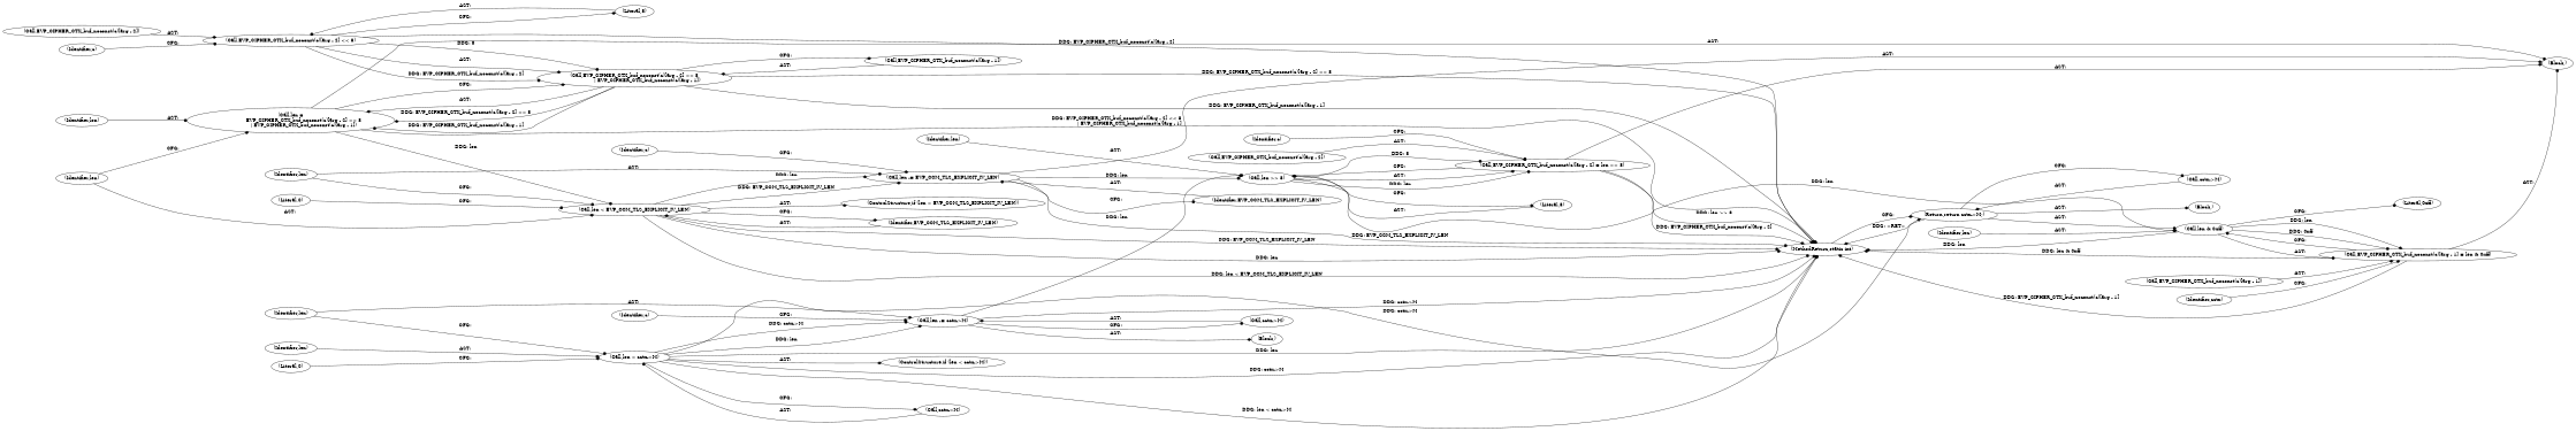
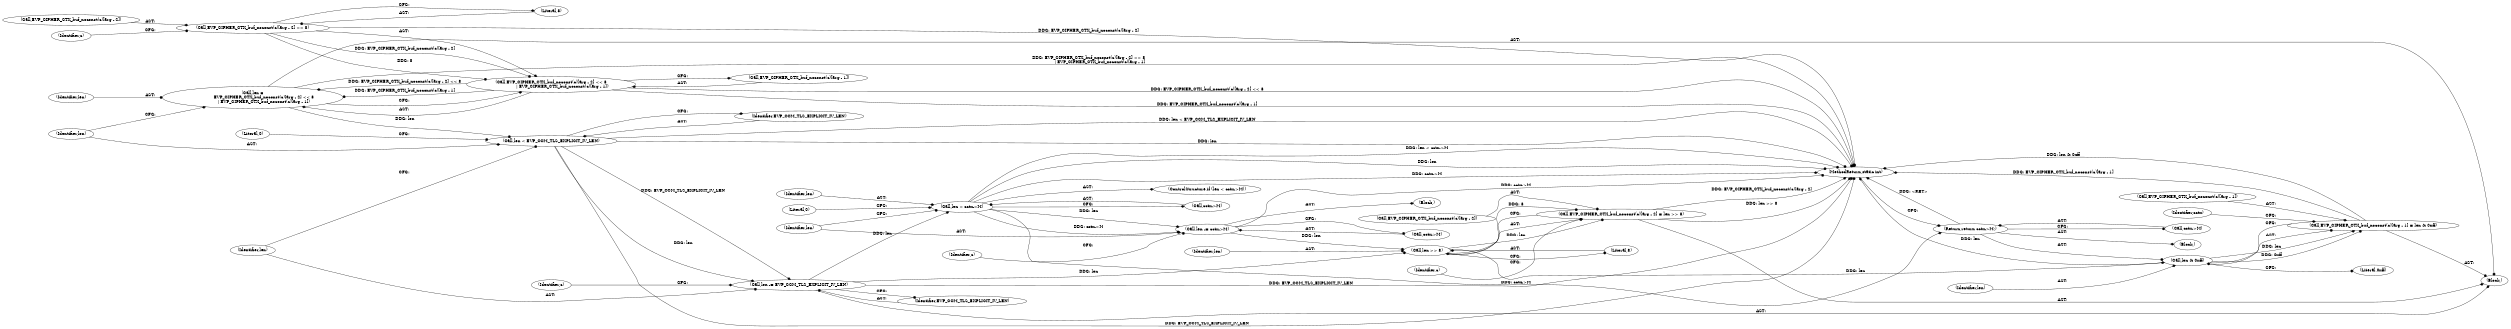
  digraph {
    rankdir=LR
    edge [arrowhead=diamond]
    n1 [label="(Call,len < cctx->M)"]
    n2 [label="(Call,len -= cctx->M)"]
    n3 [label="(Return,return cctx->M;)"]
    n4 [label="(MethodReturn,static int)"]
    n5 [label="(Call,cctx->M)"]
    n6 [label="(ControlStructure,if (len < cctx->M))"]
    n7 [label="(Call,len >> 8)"]
    n8 [label="(Block,)"]
    n9 [label="(Call,cctx->M)"]
    n10 [label="(Call,len & 0xff)"]
    n11 [label="(Call,cctx->M)"]
    n12 [label="(Block,)"]
    n13 [label="(Call,len -= EVP_CCM_TLS_EXPLICIT_IV_LEN)"]
    n14 [label="(Block,)"]
    n15 [label="(Identifier,EVP_CCM_TLS_EXPLICIT_IV_LEN)"]
    n16 [label="(Call,EVP_CIPHER_CTX_buf_noconst(c)[arg - 2] = len >> 8)"]
    n17 [label="(Literal,8)"]
    n18 [label="(Call,len < EVP_CCM_TLS_EXPLICIT_IV_LEN)"]
-   n19 [label="(ControlStructure,if (len < EVP_CCM_TLS_EXPLICIT_IV_LEN))"]
    n20 [label="(Identifier,EVP_CCM_TLS_EXPLICIT_IV_LEN)"]
    n21 [label="(Call,len =\n                 EVP_CIPHER_CTX_buf_noconst(c)[arg - 2] << 8\n                 | EVP_CIPHER_CTX_buf_noconst(c)[arg - 1])"]
    n22 [label="(Call,EVP_CIPHER_CTX_buf_noconst(c)[arg - 2] << 8\n                 | EVP_CIPHER_CTX_buf_noconst(c)[arg - 1])"]
    n23 [label="(Call,EVP_CIPHER_CTX_buf_noconst(c)[arg - 1])"]
    n24 [label="(Call,EVP_CIPHER_CTX_buf_noconst(c)[arg - 2] << 8)"]
    n25 [label="(Literal,8)"]
    n26 [label="(Call,EVP_CIPHER_CTX_buf_noconst(c)[arg - 1] = len & 0xff)"]
    n27 [label="(Literal,0xff)"]
    n28 [label="(Identifier,c)"]
    n29 [label="(Identifier,len)"]
    n30 [label="(Call,EVP_CIPHER_CTX_buf_noconst(c)[arg - 2])"]
    n31 [label="(Identifier,len)"]
    n32 [label="(Identifier,c)"]
    n33 [label="(Identifier,len)"]
    n34 [label="(Identifier,len)"]
    n35 [label="(Literal,0)"]
    n36 [label="(Identifier,len)"]
    n37 [label="(Identifier,len)"]
    n38 [label="(Identifier,len)"]
    n39 [label="(Identifier,c)"]
    n40 [label="(Literal,0)"]
    n41 [label="(Call,EVP_CIPHER_CTX_buf_noconst(c)[arg - 1])"]
    n42 [label="(Call,EVP_CIPHER_CTX_buf_noconst(c)[arg - 2])"]
    n43 [label="(Identifier,cctx)"]
    n44 [label="(Identifier,c)"]
    n1 -> n2 [arrowhead=dot label="DDG: cctx->M"]
    n1 -> n2 [label="DDG: len"]
    n1 -> n3 [label="DDG: cctx->M"]
    n1 -> n4 [arrowhead=dot label="DDG: len"]
    n1 -> n4 [label="DDG: cctx->M"]
    n1 -> n4 [arrowhead=dot label="DDG: len < cctx->M"]
    n1 -> n5 [label="CFG: "]
    n1 -> n6 [label="AST: "]
    n2 -> n4 [arrowhead=dot label="DDG: cctx->M"]
    n2 -> n7 [label="DDG: len"]
    n2 -> n8 [label="AST: "]
    n2 -> n9 [arrowhead=dot label="CFG: "]
    n3 -> n4 [label="DDG: <RET>"]
    n3 -> n10 [arrowhead=dot label="AST: "]
    n3 -> n11 [arrowhead=dot label="CFG: "]
    n3 -> n12 [label="AST: "]
    n4 -> n3 [label="CFG: "]
    n5 -> n1 [arrowhead=dot label="AST: "]
    n7 -> n10 [label="DDG: len"]
    n7 -> n16 [label="AST: "]
    n7 -> n16 [arrowhead=dot label="DDG: len"]
    n7 -> n16 [arrowhead=dot label="DDG: 8"]
    n7 -> n17 [arrowhead=dot label="CFG: "]
    n9 -> n2 [label="AST: "]
    n10 -> n4 [label="DDG: len"]
    n10 -> n26 [arrowhead=dot label="AST: "]
    n10 -> n26 [label="DDG: len"]
    n10 -> n26 [arrowhead=dot label="DDG: 0xff"]
    n10 -> n27 [arrowhead=dot label="CFG: "]
    n11 -> n3 [label="AST: "]
+   n13 -> n1 [label="DDG: len"]
    n13 -> n4 [arrowhead=dot label="DDG: EVP_CCM_TLS_EXPLICIT_IV_LEN"]
    n13 -> n7 [arrowhead=dot label="DDG: len"]
    n13 -> n14 [label="AST: "]
    n13 -> n15 [arrowhead=dot label="CFG: "]
    n15 -> n13 [arrowhead=dot label="AST: "]
    n16 -> n4 [label="DDG: len >> 8"]
    n16 -> n4 [label="DDG: EVP_CIPHER_CTX_buf_noconst(c)[arg - 2]"]
    n16 -> n7 [label="CFG: "]
    n16 -> n14 [label="AST: "]
    n17 -> n7 [label="AST: "]
    n18 -> n4 [arrowhead=dot label="DDG: len < EVP_CCM_TLS_EXPLICIT_IV_LEN"]
    n18 -> n4 [arrowhead=dot label="DDG: EVP_CCM_TLS_EXPLICIT_IV_LEN"]
    n18 -> n4 [arrowhead=dot label="DDG: len"]
    n18 -> n13 [label="DDG: EVP_CCM_TLS_EXPLICIT_IV_LEN"]
    n18 -> n13 [label="DDG: len"]
-   n18 -> n19 [label="AST: "]
    n18 -> n20 [label="CFG: "]
    n20 -> n18 [label="AST: "]
    n21 -> n4 [label="DDG: EVP_CIPHER_CTX_buf_noconst(c)[arg - 2] << 8\n                 | EVP_CIPHER_CTX_buf_noconst(c)[arg - 1]"]
    n21 -> n14 [arrowhead=dot label="AST: "]
    n21 -> n18 [arrowhead=dot label="DDG: len"]
    n21 -> n22 [label="CFG: "]
    n22 -> n4 [label="DDG: EVP_CIPHER_CTX_buf_noconst(c)[arg - 2] << 8"]
    n22 -> n4 [arrowhead=dot label="DDG: EVP_CIPHER_CTX_buf_noconst(c)[arg - 1]"]
    n22 -> n21 [label="AST: "]
    n22 -> n21 [label="DDG: EVP_CIPHER_CTX_buf_noconst(c)[arg - 2] << 8"]
    n22 -> n21 [arrowhead=dot label="DDG: EVP_CIPHER_CTX_buf_noconst(c)[arg - 1]"]
    n22 -> n23 [label="CFG: "]
    n23 -> n22 [label="AST: "]
    n24 -> n4 [label="DDG: EVP_CIPHER_CTX_buf_noconst(c)[arg - 2]"]
    n24 -> n22 [label="AST: "]
    n24 -> n22 [arrowhead=dot label="DDG: EVP_CIPHER_CTX_buf_noconst(c)[arg - 2]"]
    n24 -> n22 [arrowhead=dot label="DDG: 8"]
    n24 -> n25 [label="CFG: "]
    n25 -> n24 [arrowhead=dot label="AST: "]
    n26 -> n4 [label="DDG: len & 0xff"]
    n26 -> n4 [label="DDG: EVP_CIPHER_CTX_buf_noconst(c)[arg - 1]"]
    n26 -> n10 [arrowhead=dot label="CFG: "]
    n26 -> n14 [arrowhead=dot label="AST: "]
    n28 -> n2 [arrowhead=dot label="CFG: "]
    n29 -> n21 [arrowhead=dot label="AST: "]
    n30 -> n24 [label="AST: "]
    n31 -> n13 [arrowhead=dot label="AST: "]
    n31 -> n18 [arrowhead=dot label="CFG: "]
    n32 -> n24 [arrowhead=dot label="CFG: "]
    n33 -> n1 [arrowhead=dot label="CFG: "]
    n33 -> n2 [label="AST: "]
    n34 -> n18 [label="AST: "]
    n34 -> n21 [label="CFG: "]
    n35 -> n18 [arrowhead=dot label="CFG: "]
    n36 -> n7 [arrowhead=dot label="AST: "]
    n37 -> n10 [label="AST: "]
    n38 -> n1 [label="AST: "]
    n39 -> n16 [arrowhead=dot label="CFG: "]
    n40 -> n1 [label="CFG: "]
    n41 -> n26 [label="AST: "]
    n42 -> n16 [arrowhead=dot label="AST: "]
    n43 -> n26 [label="CFG: "]
    n44 -> n13 [label="CFG: "]
  }
